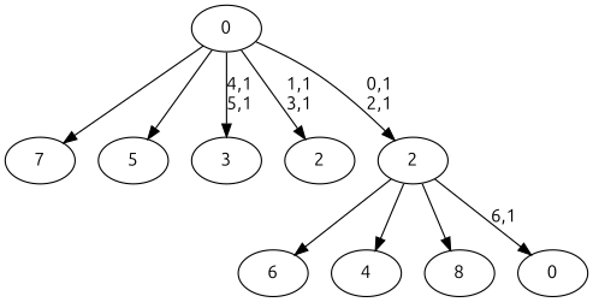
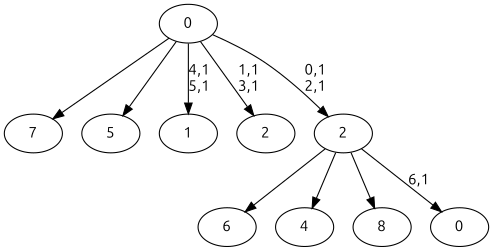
  digraph {
    fontname=Ubuntu
    node [fontname=Ubuntu]
    edge [fontname=Ubuntu]
    n1 [label=7]
    n2 [label=6]
    n3 [label=5]
    n4 [label=4]
-   n5 [label=3]
+   n5 [label=1]
    n6 [label=2]
    n7 [label=8]
    n8 [label=0]
    2
    0
    2 -> n2
    2 -> n4
    2 -> n7
    2 -> n8 [label="6,1"]
    0 -> n1
    0 -> n3
    0 -> n5 [label="4,1\n5,1"]
    0 -> n6 [label="1,1\n3,1"]
    0 -> 2 [label="0,1\n2,1"]
  }
